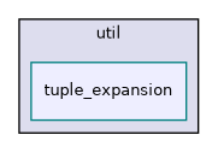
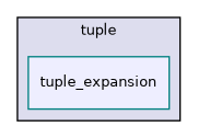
  digraph {
    compound=true
    fontname="DejaVu Sans"
    n1 [fillcolor="#eeeeff" fontname="DejaVu Sans" fontsize=10 label=tuple_expansion pencolor=black shape=box style=filled color=teal]
    subgraph cluster_1 {
      bgcolor="#ddddee"
      fontsize=10
-     label=util
+     label=tuple
      pencolor=black
      n1
    }
  }
